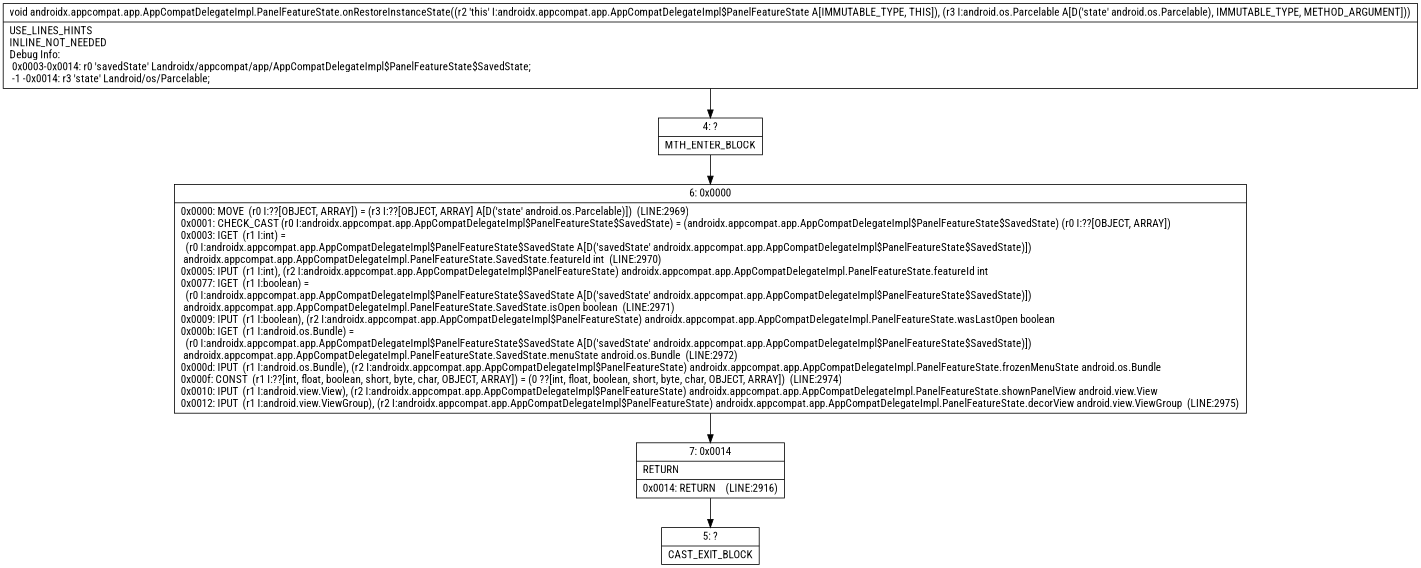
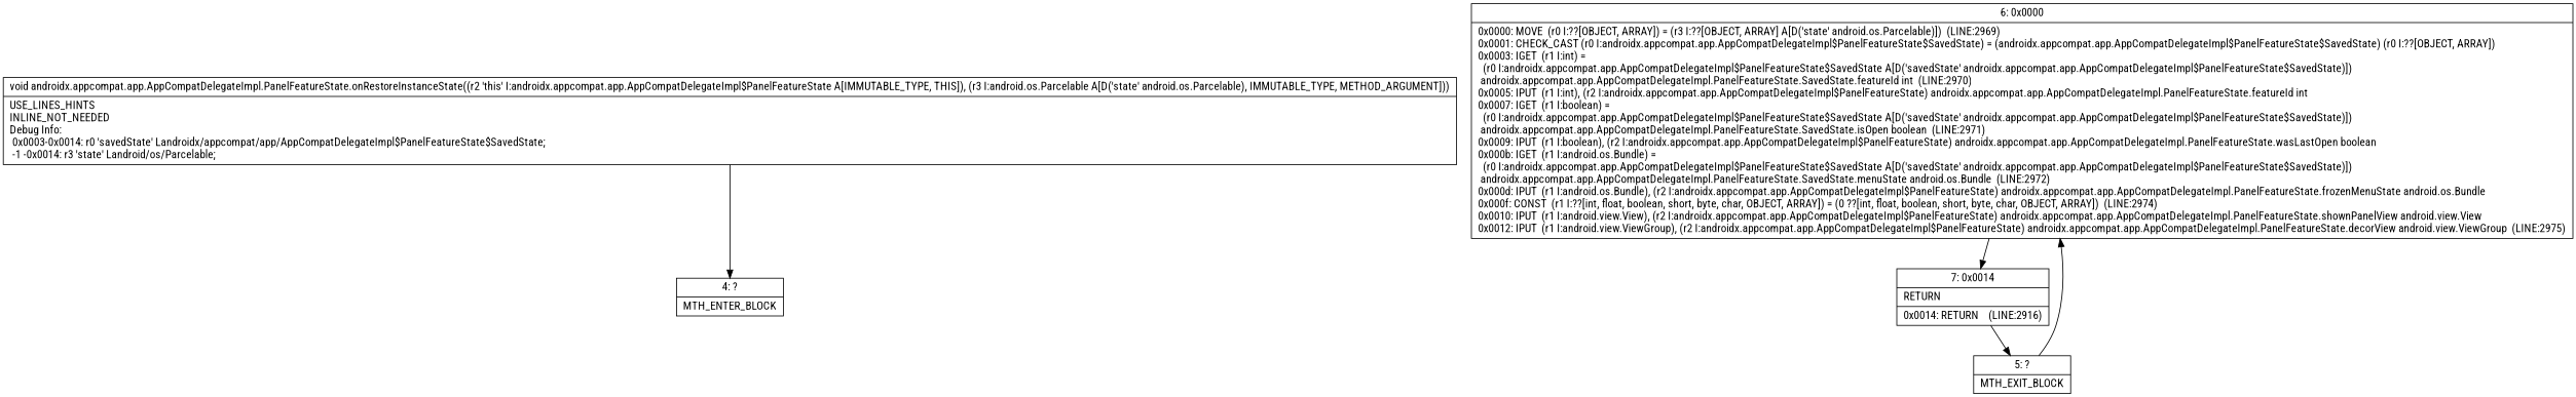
  digraph {
    fontname="Roboto Condensed"
    node [fontname="Roboto Condensed" shape=record]
    edge [fontname="Roboto Condensed"]
    n1 [label="{4\:\ ?|MTH_ENTER_BLOCK\l}"]
-   n2 [label="{6\:\ 0x0000|0x0000: MOVE  (r0 I:??[OBJECT, ARRAY]) = (r3 I:??[OBJECT, ARRAY] A[D('state' android.os.Parcelable)])  (LINE:2969)\l0x0001: CHECK_CAST (r0 I:androidx.appcompat.app.AppCompatDelegateImpl$PanelFeatureState$SavedState) = (androidx.appcompat.app.AppCompatDelegateImpl$PanelFeatureState$SavedState) (r0 I:??[OBJECT, ARRAY]) \l0x0003: IGET  (r1 I:int) = \l  (r0 I:androidx.appcompat.app.AppCompatDelegateImpl$PanelFeatureState$SavedState A[D('savedState' androidx.appcompat.app.AppCompatDelegateImpl$PanelFeatureState$SavedState)])\l androidx.appcompat.app.AppCompatDelegateImpl.PanelFeatureState.SavedState.featureId int  (LINE:2970)\l0x0005: IPUT  (r1 I:int), (r2 I:androidx.appcompat.app.AppCompatDelegateImpl$PanelFeatureState) androidx.appcompat.app.AppCompatDelegateImpl.PanelFeatureState.featureId int \l0x0077: IGET  (r1 I:boolean) = \l  (r0 I:androidx.appcompat.app.AppCompatDelegateImpl$PanelFeatureState$SavedState A[D('savedState' androidx.appcompat.app.AppCompatDelegateImpl$PanelFeatureState$SavedState)])\l androidx.appcompat.app.AppCompatDelegateImpl.PanelFeatureState.SavedState.isOpen boolean  (LINE:2971)\l0x0009: IPUT  (r1 I:boolean), (r2 I:androidx.appcompat.app.AppCompatDelegateImpl$PanelFeatureState) androidx.appcompat.app.AppCompatDelegateImpl.PanelFeatureState.wasLastOpen boolean \l0x000b: IGET  (r1 I:android.os.Bundle) = \l  (r0 I:androidx.appcompat.app.AppCompatDelegateImpl$PanelFeatureState$SavedState A[D('savedState' androidx.appcompat.app.AppCompatDelegateImpl$PanelFeatureState$SavedState)])\l androidx.appcompat.app.AppCompatDelegateImpl.PanelFeatureState.SavedState.menuState android.os.Bundle  (LINE:2972)\l0x000d: IPUT  (r1 I:android.os.Bundle), (r2 I:androidx.appcompat.app.AppCompatDelegateImpl$PanelFeatureState) androidx.appcompat.app.AppCompatDelegateImpl.PanelFeatureState.frozenMenuState android.os.Bundle \l0x000f: CONST  (r1 I:??[int, float, boolean, short, byte, char, OBJECT, ARRAY]) = (0 ??[int, float, boolean, short, byte, char, OBJECT, ARRAY])  (LINE:2974)\l0x0010: IPUT  (r1 I:android.view.View), (r2 I:androidx.appcompat.app.AppCompatDelegateImpl$PanelFeatureState) androidx.appcompat.app.AppCompatDelegateImpl.PanelFeatureState.shownPanelView android.view.View \l0x0012: IPUT  (r1 I:android.view.ViewGroup), (r2 I:androidx.appcompat.app.AppCompatDelegateImpl$PanelFeatureState) androidx.appcompat.app.AppCompatDelegateImpl.PanelFeatureState.decorView android.view.ViewGroup  (LINE:2975)\l}"]
+   n2 [label="{6\:\ 0x0000|0x0000: MOVE  (r0 I:??[OBJECT, ARRAY]) = (r3 I:??[OBJECT, ARRAY] A[D('state' android.os.Parcelable)])  (LINE:2969)\l0x0001: CHECK_CAST (r0 I:androidx.appcompat.app.AppCompatDelegateImpl$PanelFeatureState$SavedState) = (androidx.appcompat.app.AppCompatDelegateImpl$PanelFeatureState$SavedState) (r0 I:??[OBJECT, ARRAY]) \l0x0003: IGET  (r1 I:int) = \l  (r0 I:androidx.appcompat.app.AppCompatDelegateImpl$PanelFeatureState$SavedState A[D('savedState' androidx.appcompat.app.AppCompatDelegateImpl$PanelFeatureState$SavedState)])\l androidx.appcompat.app.AppCompatDelegateImpl.PanelFeatureState.SavedState.featureId int  (LINE:2970)\l0x0005: IPUT  (r1 I:int), (r2 I:androidx.appcompat.app.AppCompatDelegateImpl$PanelFeatureState) androidx.appcompat.app.AppCompatDelegateImpl.PanelFeatureState.featureId int \l0x0007: IGET  (r1 I:boolean) = \l  (r0 I:androidx.appcompat.app.AppCompatDelegateImpl$PanelFeatureState$SavedState A[D('savedState' androidx.appcompat.app.AppCompatDelegateImpl$PanelFeatureState$SavedState)])\l androidx.appcompat.app.AppCompatDelegateImpl.PanelFeatureState.SavedState.isOpen boolean  (LINE:2971)\l0x0009: IPUT  (r1 I:boolean), (r2 I:androidx.appcompat.app.AppCompatDelegateImpl$PanelFeatureState) androidx.appcompat.app.AppCompatDelegateImpl.PanelFeatureState.wasLastOpen boolean \l0x000b: IGET  (r1 I:android.os.Bundle) = \l  (r0 I:androidx.appcompat.app.AppCompatDelegateImpl$PanelFeatureState$SavedState A[D('savedState' androidx.appcompat.app.AppCompatDelegateImpl$PanelFeatureState$SavedState)])\l androidx.appcompat.app.AppCompatDelegateImpl.PanelFeatureState.SavedState.menuState android.os.Bundle  (LINE:2972)\l0x000d: IPUT  (r1 I:android.os.Bundle), (r2 I:androidx.appcompat.app.AppCompatDelegateImpl$PanelFeatureState) androidx.appcompat.app.AppCompatDelegateImpl.PanelFeatureState.frozenMenuState android.os.Bundle \l0x000f: CONST  (r1 I:??[int, float, boolean, short, byte, char, OBJECT, ARRAY]) = (0 ??[int, float, boolean, short, byte, char, OBJECT, ARRAY])  (LINE:2974)\l0x0010: IPUT  (r1 I:android.view.View), (r2 I:androidx.appcompat.app.AppCompatDelegateImpl$PanelFeatureState) androidx.appcompat.app.AppCompatDelegateImpl.PanelFeatureState.shownPanelView android.view.View \l0x0012: IPUT  (r1 I:android.view.ViewGroup), (r2 I:androidx.appcompat.app.AppCompatDelegateImpl$PanelFeatureState) androidx.appcompat.app.AppCompatDelegateImpl.PanelFeatureState.decorView android.view.ViewGroup  (LINE:2975)\l}"]
    n3 [label="{7\:\ 0x0014|RETURN\l|0x0014: RETURN    (LINE:2916)\l}"]
-   n4 [label="{5\:\ ?|CAST_EXIT_BLOCK\l}"]
+   n4 [label="{5\:\ ?|MTH_EXIT_BLOCK\l}"]
    n5 [label="{void androidx.appcompat.app.AppCompatDelegateImpl.PanelFeatureState.onRestoreInstanceState((r2 'this' I:androidx.appcompat.app.AppCompatDelegateImpl$PanelFeatureState A[IMMUTABLE_TYPE, THIS]), (r3 I:android.os.Parcelable A[D('state' android.os.Parcelable), IMMUTABLE_TYPE, METHOD_ARGUMENT]))  | USE_LINES_HINTS\lINLINE_NOT_NEEDED\lDebug Info:\l  0x0003\-0x0014: r0 'savedState' Landroidx\/appcompat\/app\/AppCompatDelegateImpl$PanelFeatureState$SavedState;\l  \-1 \-0x0014: r3 'state' Landroid\/os\/Parcelable;\l}"]
-   n1 -> n2
+   n4 -> n2
    n2 -> n3
    n3 -> n4
    n5 -> n1
  }
